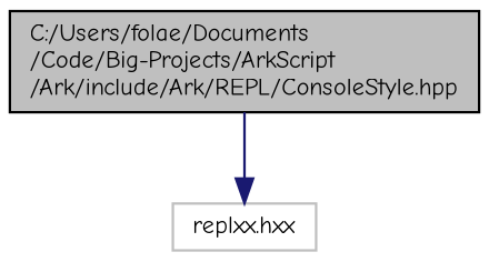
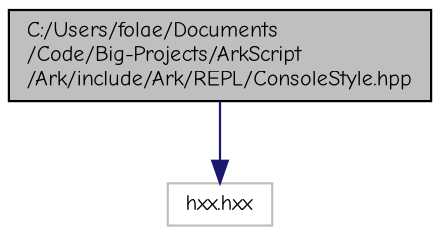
  digraph {
    fontname="Comic Neue"
    node [fontname="Comic Neue" fontsize=10 shape=record style=filled]
    n1 [color=black fillcolor=grey75 fontcolor=black height=0.2 label="C:/Users/folae/Documents\l/Code/Big-Projects/ArkScript\l/Ark/include/Ark/REPL/ConsoleStyle.hpp" width=0.4]
-   n2 [color=grey75 fillcolor=white height=0.2 label="replxx.hxx" width=0.4]
+   n2 [color=grey75 fillcolor=white height=0.2 label="hxx.hxx" width=0.4]
    n1 -> n2 [color=midnightblue fontname="Comic Neue" fontsize=10 labelfontname=Helvetica labelfontsize=10 style=solid]
  }
